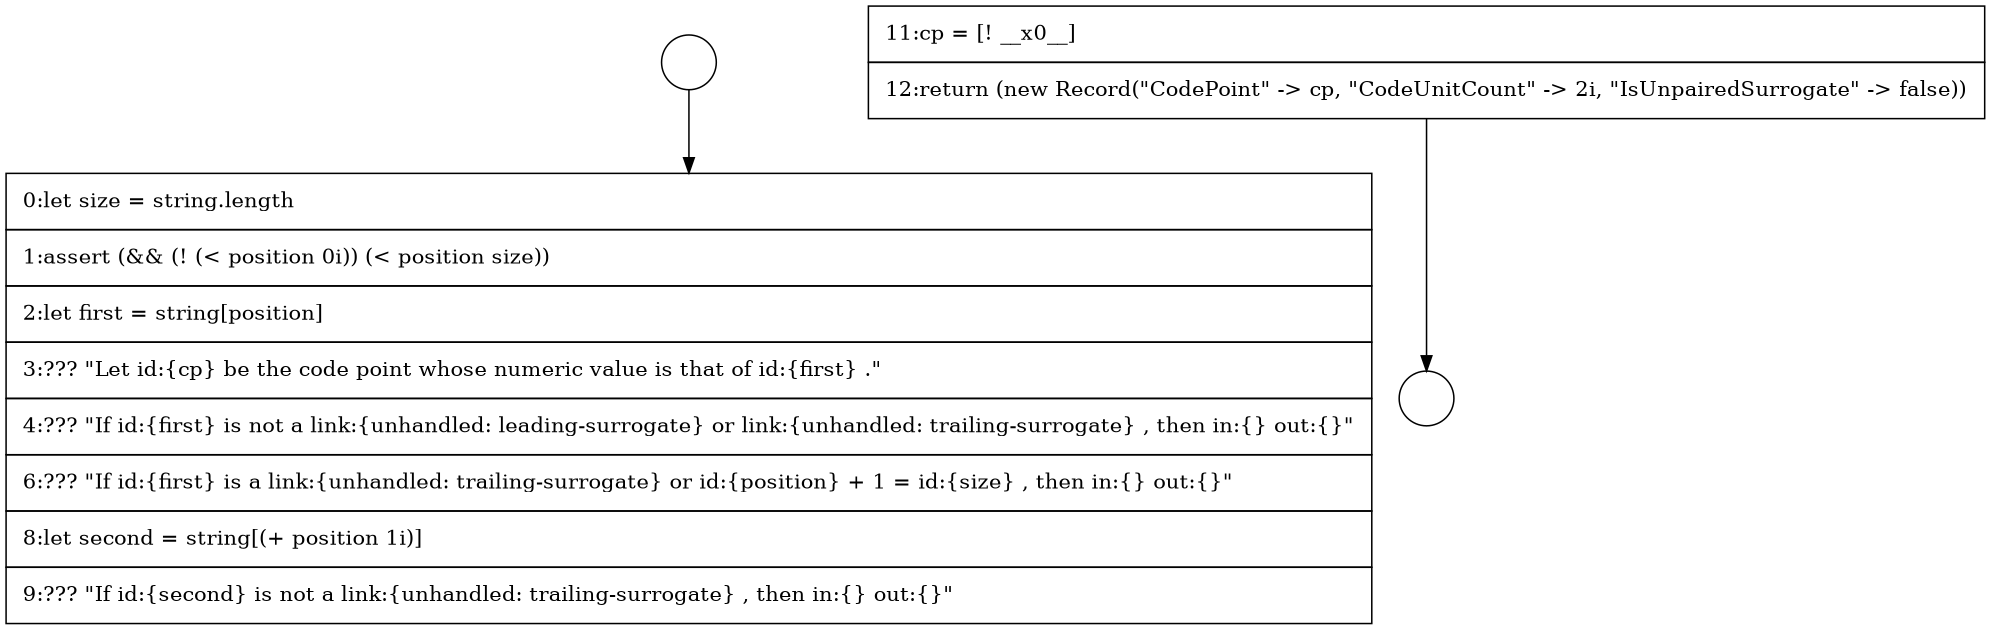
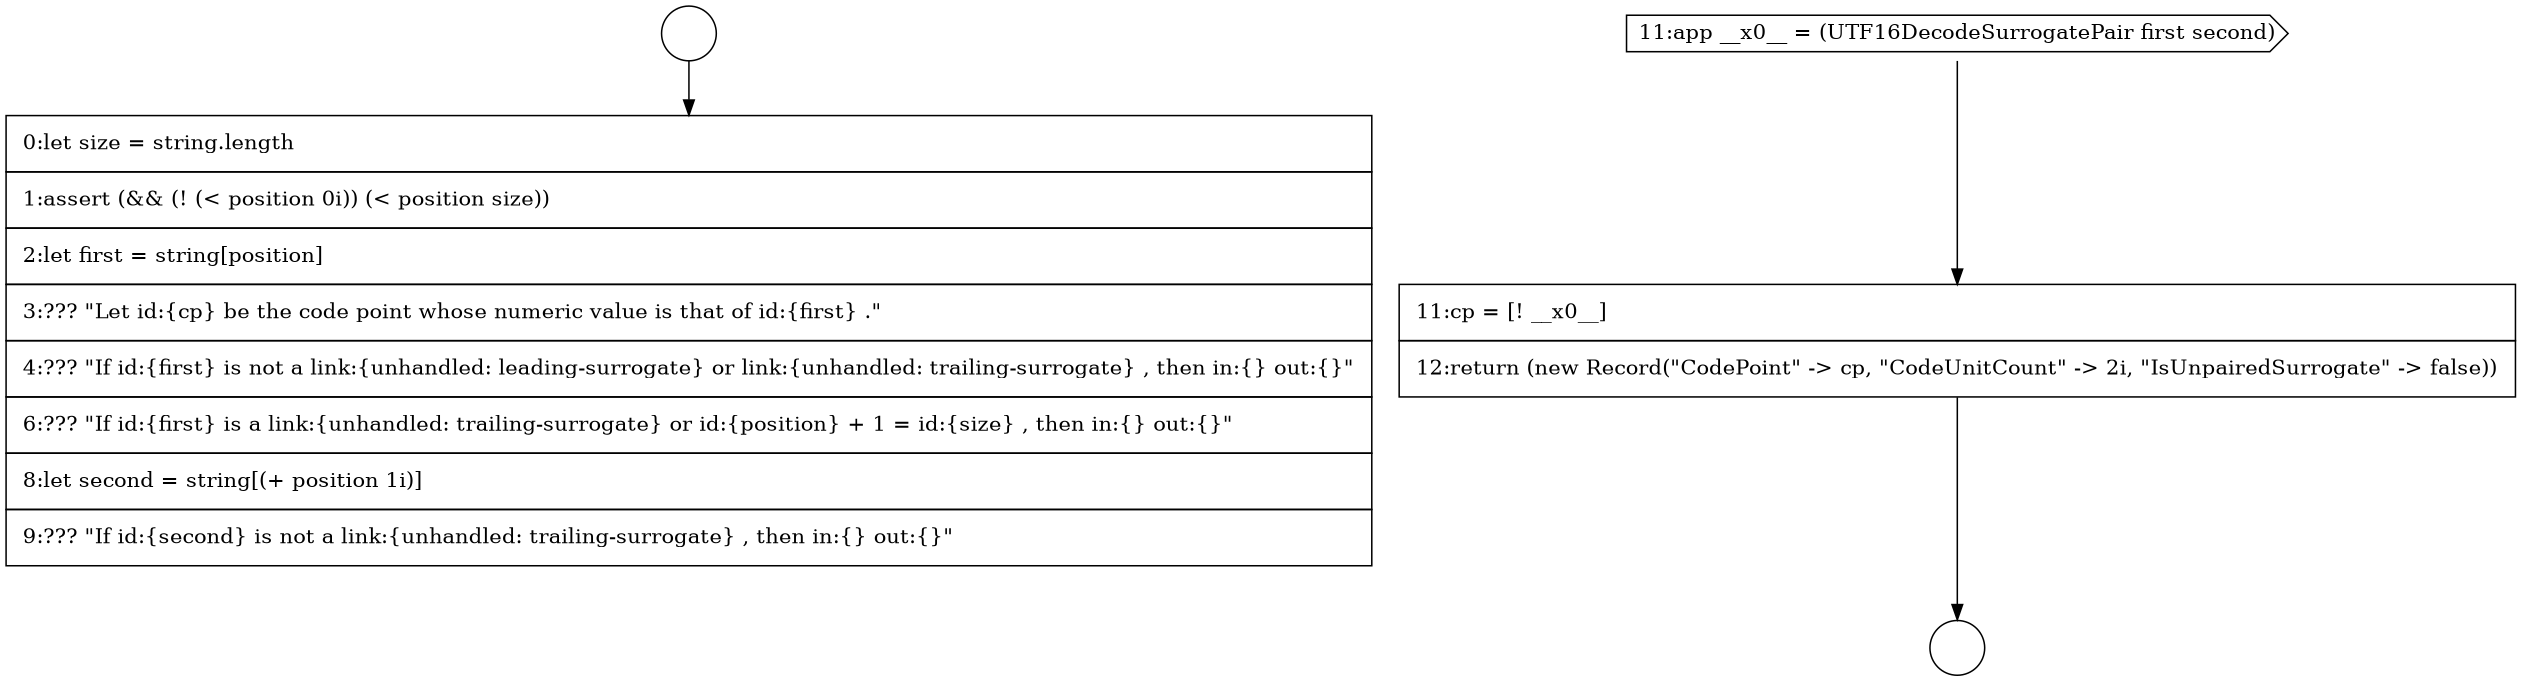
  digraph {
    node [color=black fillcolor=white shape=none style=filled]
    edge [color=black]
    n1 [label=<<font color="black">     <table border="0" cellborder="1" cellspacing="0" cellpadding="10">       <tr><td align="left">0:let size = string.length</td></tr>       <tr><td align="left">1:assert (&amp;&amp; (! (&lt; position 0i)) (&lt; position size))</td></tr>       <tr><td align="left">2:let first = string[position]</td></tr>       <tr><td align="left">3:??? &quot;Let id:{cp} be the code point whose numeric value is that of id:{first} .&quot;</td></tr>       <tr><td align="left">4:??? &quot;If id:{first} is not a link:{unhandled: leading-surrogate} or link:{unhandled: trailing-surrogate} , then in:{} out:{}&quot;</td></tr>       <tr><td align="left">6:??? &quot;If id:{first} is a link:{unhandled: trailing-surrogate} or id:{position} + 1 = id:{size} , then in:{} out:{}&quot;</td></tr>       <tr><td align="left">8:let second = string[(+ position 1i)]</td></tr>       <tr><td align="left">9:??? &quot;If id:{second} is not a link:{unhandled: trailing-surrogate} , then in:{} out:{}&quot;</td></tr>     </table>   </font>> margin=0]
+   n2 [label=<<font color="black">11:app __x0__ = (UTF16DecodeSurrogatePair first second)</font>> shape=cds]
    n3 [label=<<font color="black">     <table border="0" cellborder="1" cellspacing="0" cellpadding="10">       <tr><td align="left">11:cp = [! __x0__]</td></tr>       <tr><td align="left">12:return (new Record(&quot;CodePoint&quot; -&gt; cp, &quot;CodeUnitCount&quot; -&gt; 2i, &quot;IsUnpairedSurrogate&quot; -&gt; false))</td></tr>     </table>   </font>> margin=0]
    n4 [label=" " shape=circle]
    n5 [label=" " shape=circle]
+   n2 -> n3
    n3 -> n4
    n5 -> n1
  }
